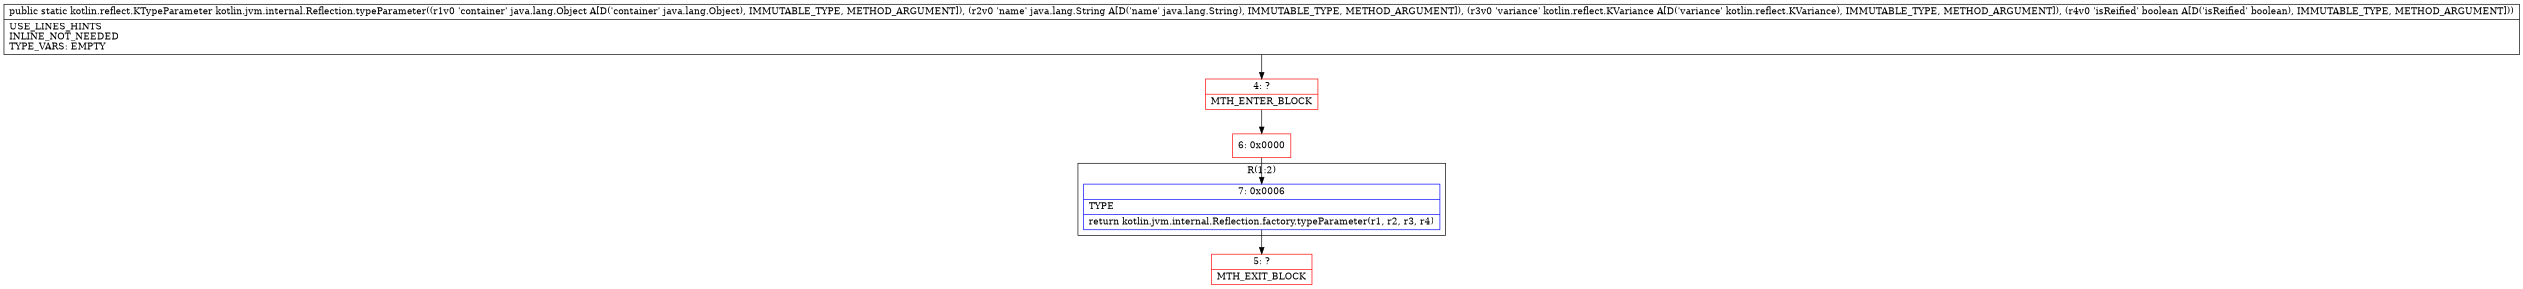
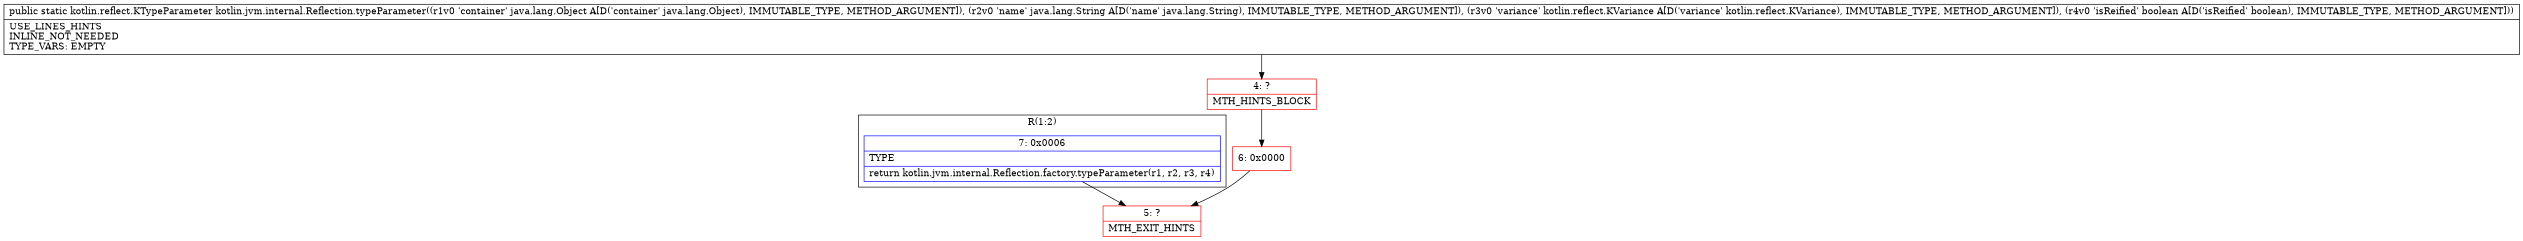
  digraph {
    node [color=red shape=record]
    n1 [color=blue label="{7\:\ 0x0006|TYPE\l|return kotlin.jvm.internal.Reflection.factory.typeParameter(r1, r2, r3, r4)\l}"]
-   n2 [label="{5\:\ ?|MTH_EXIT_BLOCK\l}"]
-   n3 [label="{4\:\ ?|MTH_ENTER_BLOCK\l}"]
+   n2 [label="{5\:\ ?|MTH_EXIT_HINTS\l}"]
+   n3 [label="{4\:\ ?|MTH_HINTS_BLOCK\l}"]
    n4 [label="{6\:\ 0x0000}"]
    n5 [label="{public static kotlin.reflect.KTypeParameter kotlin.jvm.internal.Reflection.typeParameter((r1v0 'container' java.lang.Object A[D('container' java.lang.Object), IMMUTABLE_TYPE, METHOD_ARGUMENT]), (r2v0 'name' java.lang.String A[D('name' java.lang.String), IMMUTABLE_TYPE, METHOD_ARGUMENT]), (r3v0 'variance' kotlin.reflect.KVariance A[D('variance' kotlin.reflect.KVariance), IMMUTABLE_TYPE, METHOD_ARGUMENT]), (r4v0 'isReified' boolean A[D('isReified' boolean), IMMUTABLE_TYPE, METHOD_ARGUMENT]))  | USE_LINES_HINTS\lINLINE_NOT_NEEDED\lTYPE_VARS: EMPTY\l}" color=""]
    subgraph cluster_1 {
      label="R(1:2)"
      n1
    }
    n1 -> n2
    n3 -> n4
-   n4 -> n1
+   n4 -> n2
    n5 -> n3
  }
